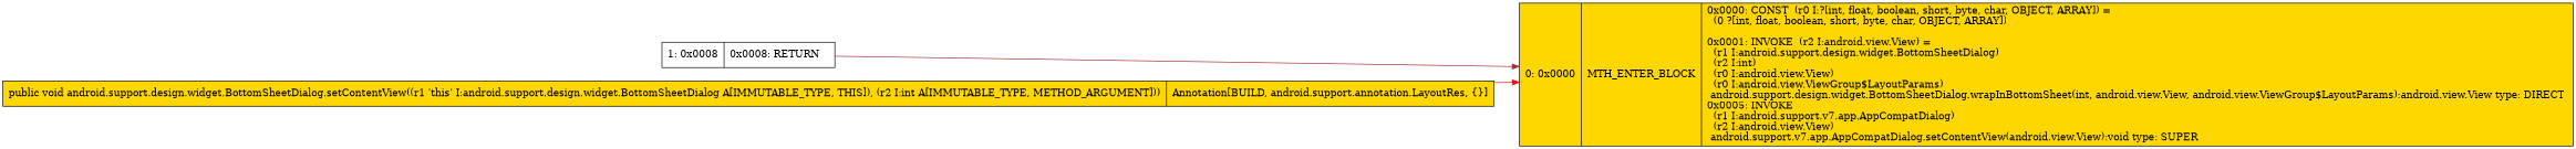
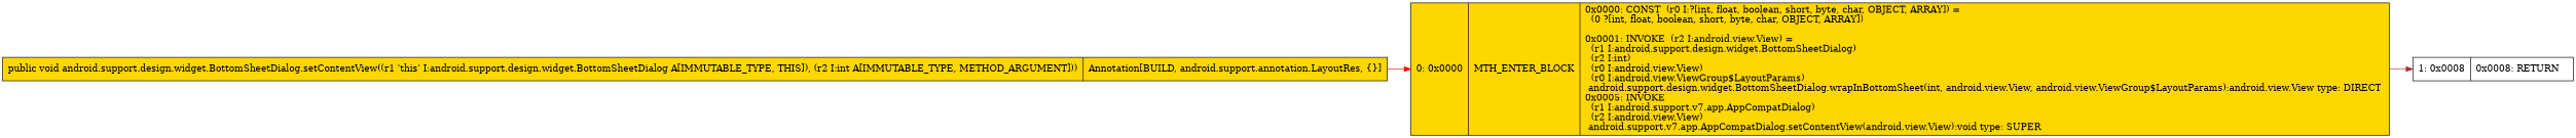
  digraph {
    rankdir=LR
    node [shape=record style=filled fillcolor=gold]
    n1 [label="{0\:\ 0x0000|MTH_ENTER_BLOCK\l|0x0000: CONST  (r0 I:?[int, float, boolean, short, byte, char, OBJECT, ARRAY]) = \l  (0 ?[int, float, boolean, short, byte, char, OBJECT, ARRAY])\l \l0x0001: INVOKE  (r2 I:android.view.View) = \l  (r1 I:android.support.design.widget.BottomSheetDialog)\l  (r2 I:int)\l  (r0 I:android.view.View)\l  (r0 I:android.view.ViewGroup$LayoutParams)\l android.support.design.widget.BottomSheetDialog.wrapInBottomSheet(int, android.view.View, android.view.ViewGroup$LayoutParams):android.view.View type: DIRECT \l0x0005: INVOKE  \l  (r1 I:android.support.v7.app.AppCompatDialog)\l  (r2 I:android.view.View)\l android.support.v7.app.AppCompatDialog.setContentView(android.view.View):void type: SUPER \l}"]
    n2 [label="{1\:\ 0x0008|0x0008: RETURN   \l}" fillcolor=white]
    n3 [label="{public void android.support.design.widget.BottomSheetDialog.setContentView((r1 'this' I:android.support.design.widget.BottomSheetDialog A[IMMUTABLE_TYPE, THIS]), (r2 I:int A[IMMUTABLE_TYPE, METHOD_ARGUMENT]))  | Annotation[BUILD, android.support.annotation.LayoutRes, \{\}]\l}"]
-   n2 -> n1 [color=brown]
+   n1 -> n2 [color=brown]
    n3 -> n1 [color=red]
  }
